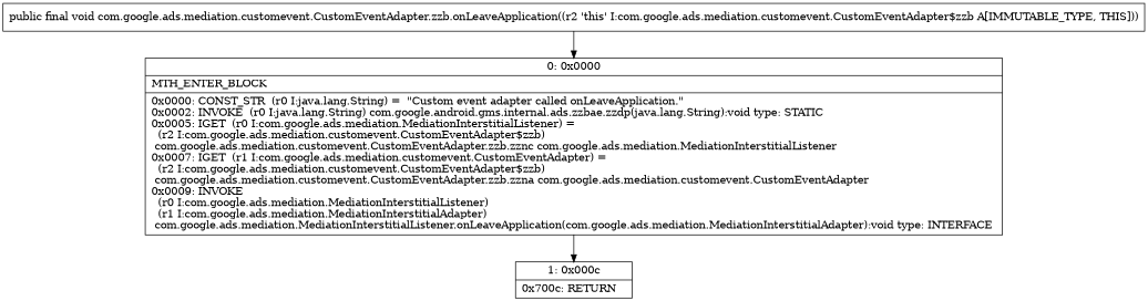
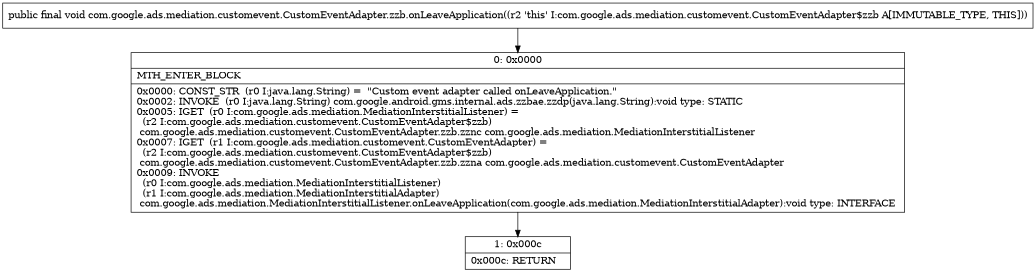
  digraph {
    node [shape=record]
    n1 [label="{0\:\ 0x0000|MTH_ENTER_BLOCK\l|0x0000: CONST_STR  (r0 I:java.lang.String) =  \"Custom event adapter called onLeaveApplication.\" \l0x0002: INVOKE  (r0 I:java.lang.String) com.google.android.gms.internal.ads.zzbae.zzdp(java.lang.String):void type: STATIC \l0x0005: IGET  (r0 I:com.google.ads.mediation.MediationInterstitialListener) = \l  (r2 I:com.google.ads.mediation.customevent.CustomEventAdapter$zzb)\l com.google.ads.mediation.customevent.CustomEventAdapter.zzb.zznc com.google.ads.mediation.MediationInterstitialListener \l0x0007: IGET  (r1 I:com.google.ads.mediation.customevent.CustomEventAdapter) = \l  (r2 I:com.google.ads.mediation.customevent.CustomEventAdapter$zzb)\l com.google.ads.mediation.customevent.CustomEventAdapter.zzb.zzna com.google.ads.mediation.customevent.CustomEventAdapter \l0x0009: INVOKE  \l  (r0 I:com.google.ads.mediation.MediationInterstitialListener)\l  (r1 I:com.google.ads.mediation.MediationInterstitialAdapter)\l com.google.ads.mediation.MediationInterstitialListener.onLeaveApplication(com.google.ads.mediation.MediationInterstitialAdapter):void type: INTERFACE \l}"]
-   n2 [label="{1\:\ 0x000c|0x700c: RETURN   \l}"]
+   n2 [label="{1\:\ 0x000c|0x000c: RETURN   \l}"]
    n3 [label="{public final void com.google.ads.mediation.customevent.CustomEventAdapter.zzb.onLeaveApplication((r2 'this' I:com.google.ads.mediation.customevent.CustomEventAdapter$zzb A[IMMUTABLE_TYPE, THIS])) }"]
    n1 -> n2
    n3 -> n1
  }
